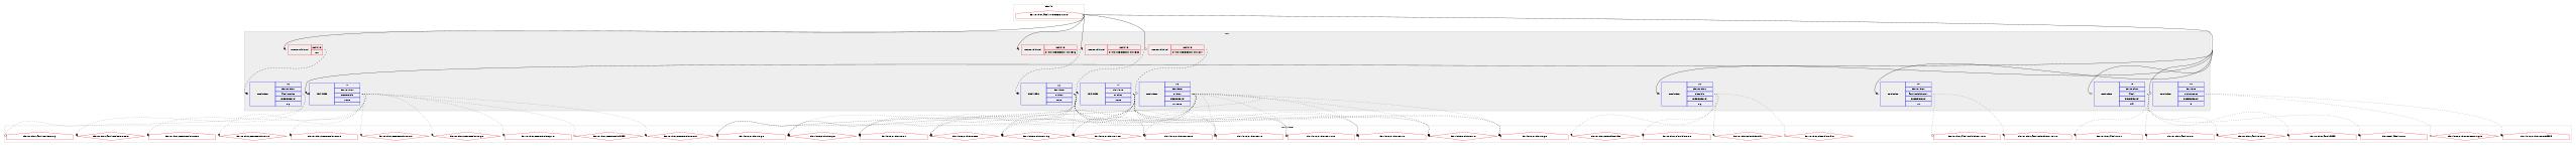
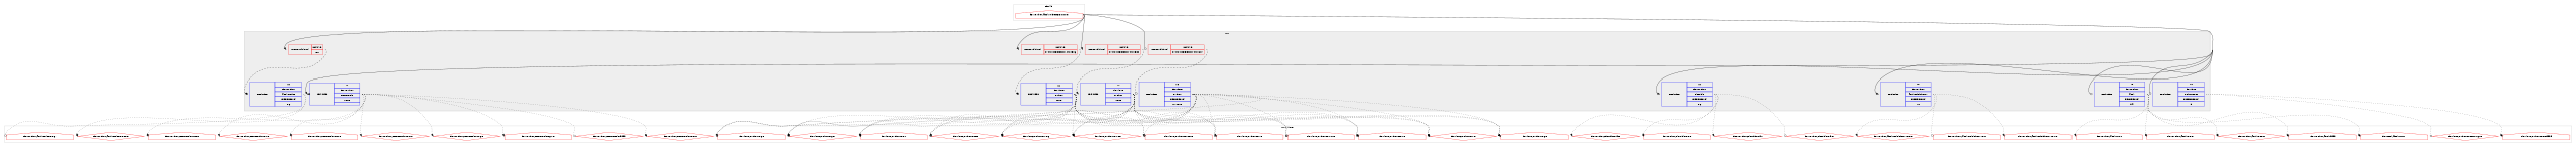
  digraph {
    compound=true
    concentrate=true
    fontname=Helvetica
    fontsize=10
    newrank=true
    rankdir=TB
    ranksep=1.5
    node [color=red fontname=Helvetica fontsize=10 shape=house]
    edge [arrowhead=normal headport=w style=dotted tailport=e weight=100]
    n1 [label="dev-python/flask-migrate-2.1.1-r1" width=4]
    n2 [color=blue label=<<TABLE BORDER="0" CELLBORDER="1" CELLSPACING="0" CELLPADDING="4" WIDTH="220"><TR><TD ROWSPAN="6" CELLPADDING="30">pack_dep</TD></TR><TR><TD WIDTH="110">no</TD></TR><TR><TD>dev-python</TD></TR><TR><TD>flask-script</TD></TR><TR><TD>greaterequal</TD></TR><TR><TD>0.6</TD></TR></TABLE>> shape=none]
    n3 [label=<<TABLE BORDER="0" CELLBORDER="1" CELLSPACING="0" CELLPADDING="4"><TR><TD ROWSPAN="3" CELLPADDING="10">use_conditional</TD></TR><TR><TD>positive</TD></TR><TR><TD>test</TD></TR></TABLE>> shape=none]
    n4 [color=blue label=<<TABLE BORDER="0" CELLBORDER="1" CELLSPACING="0" CELLPADDING="4" WIDTH="220"><TR><TD ROWSPAN="6" CELLPADDING="30">pack_dep</TD></TR><TR><TD WIDTH="110">no</TD></TR><TR><TD>dev-python</TD></TR><TR><TD>setuptools</TD></TR><TR><TD>none</TD></TR><TR><TD></TD></TR></TABLE>> shape=none]
    n5 [color=blue label=<<TABLE BORDER="0" CELLBORDER="1" CELLSPACING="0" CELLPADDING="4" WIDTH="220"><TR><TD ROWSPAN="6" CELLPADDING="30">pack_dep</TD></TR><TR><TD WIDTH="110">no</TD></TR><TR><TD>dev-lang</TD></TR><TR><TD>python</TD></TR><TR><TD>greaterequal</TD></TR><TR><TD>2.7.5-r2</TD></TR></TABLE>> shape=none]
    n6 [label=<<TABLE BORDER="0" CELLBORDER="1" CELLSPACING="0" CELLPADDING="4"><TR><TD ROWSPAN="3" CELLPADDING="10">use_conditional</TD></TR><TR><TD>positive</TD></TR><TR><TD>python_targets_python2_7</TD></TR></TABLE>> shape=none]
    n7 [color=blue label=<<TABLE BORDER="0" CELLBORDER="1" CELLSPACING="0" CELLPADDING="4" WIDTH="220"><TR><TD ROWSPAN="6" CELLPADDING="30">pack_dep</TD></TR><TR><TD WIDTH="110">no</TD></TR><TR><TD>dev-python</TD></TR><TR><TD>flask</TD></TR><TR><TD>greaterequal</TD></TR><TR><TD>0.9</TD></TR></TABLE>> shape=none]
    n8 [color=blue label=<<TABLE BORDER="0" CELLBORDER="1" CELLSPACING="0" CELLPADDING="4" WIDTH="220"><TR><TD ROWSPAN="6" CELLPADDING="30">pack_dep</TD></TR><TR><TD WIDTH="110">no</TD></TR><TR><TD>dev-lang</TD></TR><TR><TD>python</TD></TR><TR><TD>none</TD></TR><TR><TD></TD></TR></TABLE>> shape=none]
    n9 [label=<<TABLE BORDER="0" CELLBORDER="1" CELLSPACING="0" CELLPADDING="4"><TR><TD ROWSPAN="3" CELLPADDING="10">use_conditional</TD></TR><TR><TD>positive</TD></TR><TR><TD>python_targets_python3_5</TD></TR></TABLE>> shape=none]
    n10 [color=blue label=<<TABLE BORDER="0" CELLBORDER="1" CELLSPACING="0" CELLPADDING="4" WIDTH="220"><TR><TD ROWSPAN="6" CELLPADDING="30">pack_dep</TD></TR><TR><TD WIDTH="110">no</TD></TR><TR><TD>dev-lang</TD></TR><TR><TD>python</TD></TR><TR><TD>none</TD></TR><TR><TD></TD></TR></TABLE>> shape=none]
    n11 [label=<<TABLE BORDER="0" CELLBORDER="1" CELLSPACING="0" CELLPADDING="4"><TR><TD ROWSPAN="3" CELLPADDING="10">use_conditional</TD></TR><TR><TD>positive</TD></TR><TR><TD>python_targets_python3_6</TD></TR></TABLE>> shape=none]
    n12 [color=blue label=<<TABLE BORDER="0" CELLBORDER="1" CELLSPACING="0" CELLPADDING="4" WIDTH="220"><TR><TD ROWSPAN="6" CELLPADDING="30">pack_dep</TD></TR><TR><TD WIDTH="110">no</TD></TR><TR><TD>dev-lang</TD></TR><TR><TD>python-exec</TD></TR><TR><TD>greaterequal</TD></TR><TR><TD>2</TD></TR></TABLE>> shape=none]
    n13 [color=blue label=<<TABLE BORDER="0" CELLBORDER="1" CELLSPACING="0" CELLPADDING="4" WIDTH="220"><TR><TD ROWSPAN="6" CELLPADDING="30">pack_dep</TD></TR><TR><TD WIDTH="110">no</TD></TR><TR><TD>dev-python</TD></TR><TR><TD>alembic</TD></TR><TR><TD>greaterequal</TD></TR><TR><TD>0.6</TD></TR></TABLE>> shape=none]
    n14 [color=blue label=<<TABLE BORDER="0" CELLBORDER="1" CELLSPACING="0" CELLPADDING="4" WIDTH="220"><TR><TD ROWSPAN="6" CELLPADDING="30">pack_dep</TD></TR><TR><TD WIDTH="110">no</TD></TR><TR><TD>dev-python</TD></TR><TR><TD>flask-sqlalchemy</TD></TR><TR><TD>greaterequal</TD></TR><TR><TD>1.0</TD></TR></TABLE>> shape=none]
    n15 [label="dev-python/flask-script-2.0.5-r1" shape=diamond width=4]
    n16 [label="dev-python/flask-script-2.0.6" width=4]
    n17 [label="dev-python/setuptools-36.7.2" width=4]
    n18 [label="dev-python/setuptools-40.6.3" shape=diamond width=4]
    n19 [label="dev-python/setuptools-41.1.0" shape=diamond width=4]
    n20 [label="dev-python/setuptools-41.2.0" width=4]
    n21 [label="dev-python/setuptools-41.4.0" shape=diamond width=4]
    n22 [label="dev-python/setuptools-41.5.0" width=4]
    n23 [label="dev-python/setuptools-41.5.1" shape=diamond width=4]
    n24 [label="dev-python/setuptools-9999" shape=diamond width=4]
    n25 [label="dev-lang/python-2.7.15" shape=diamond width=4]
    n26 [label="dev-lang/python-2.7.16" shape=diamond width=4]
    n27 [label="dev-lang/python-3.5.5" shape=diamond width=4]
    n28 [label="dev-lang/python-3.5.7" width=4]
    n29 [label="dev-lang/python-3.6.5" shape=diamond width=4]
    n30 [label="dev-lang/python-3.6.8" width=4]
    n31 [label="dev-lang/python-3.6.2" width=4]
    n32 [label="dev-lang/python-3.7.2" shape=diamond width=4]
    n33 [label="dev-lang/python-3.7.3" width=4]
    n34 [label="dev-lang/python-3.7.4-r1" width=4]
    n35 [label="dev-lang/python-3.7.5" width=4]
    n36 [label="dev-lang/python-3.7.5-r1" width=4]
    n37 [label="dev-lang/python-exec-2.4.6-r1" shape=diamond width=4]
    n38 [label="dev-lang/python-exec-9999" width=4]
    n39 [label="dev-python/alembic-0.9.3" shape=diamond width=4]
    n40 [label="dev-python/alembic-0.9.5" shape=diamond width=4]
    n41 [label="dev-python/alembic-0.9.7" shape=diamond width=4]
    n42 [label="dev-python/alembic-1.0.8" width=4]
    n43 [label="dev-python/flask-0.12.2" shape=diamond width=4]
    n44 [label="dev-python/flask-1.0.2" width=4]
    n45 [label="dev-python/flask-1.0.4" width=4]
    n46 [label="dev-pack/flask-1.1.1" width=4]
    n47 [label="dev-python/flask-9999" width=4]
    n48 [label="dev-python/flask-sqlalchemy-2.1" width=4]
+   n49 [label="dev-python/flask-sqlalchemy-2.3.2" shape=diamond width=4]
    n50 [label="dev-python/flask-sqlalchemy-2.4.1" width=4]
    subgraph cluster_1 {
      color=gray
      label=<<i>ebuild</i>>
      rank=same
      n1
    }
    subgraph cluster_2 {
      color=gray
      label=<<i>dependencies</i>>
      subgraph cluster_3 {
        color=gray
        fillcolor="#eeeeee"
        label=<<i>compile</i>>
        style=filled
        subgraph sub_4 {
          color=gray
          fillcolor="#eeeeee"
          label=<<i>compile</i>>
          style=filled
          n3
          subgraph sub_5 {
            color=gray
            fillcolor="#eeeeee"
            label=<<i>compile</i>>
            style=filled
            n2
          }
        }
        subgraph sub_6 {
          color=gray
          fillcolor="#eeeeee"
          label=<<i>compile</i>>
          style=filled
          n4
        }
      }
      subgraph cluster_7 {
        color=gray
        fillcolor="#eeeeee"
        label=<<i>compile and run</i>>
        style=filled
        subgraph sub_8 {
          color=gray
          fillcolor="#eeeeee"
          label=<<i>compile and run</i>>
          style=filled
          n6
          subgraph sub_9 {
            color=gray
            fillcolor="#eeeeee"
            label=<<i>compile and run</i>>
            style=filled
            n5
          }
        }
        subgraph sub_10 {
          color=gray
          fillcolor="#eeeeee"
          label=<<i>compile and run</i>>
          style=filled
          n7
        }
        subgraph sub_11 {
          color=gray
          fillcolor="#eeeeee"
          label=<<i>compile and run</i>>
          style=filled
          n9
          subgraph sub_12 {
            color=gray
            fillcolor="#eeeeee"
            label=<<i>compile and run</i>>
            style=filled
            n8
          }
        }
        subgraph sub_13 {
          color=gray
          fillcolor="#eeeeee"
          label=<<i>compile and run</i>>
          style=filled
          n11
          subgraph sub_14 {
            color=gray
            fillcolor="#eeeeee"
            label=<<i>compile and run</i>>
            style=filled
            n10
          }
        }
        subgraph sub_15 {
          color=gray
          fillcolor="#eeeeee"
          label=<<i>compile and run</i>>
          style=filled
          n12
        }
        subgraph sub_16 {
          color=gray
          fillcolor="#eeeeee"
          label=<<i>compile and run</i>>
          style=filled
          n13
        }
        subgraph sub_17 {
          color=gray
          fillcolor="#eeeeee"
          label=<<i>compile and run</i>>
          style=filled
          n14
        }
      }
      subgraph cluster_18 {
        color=gray
        fillcolor="#eeeeee"
        label=<<i>run</i>>
        style=filled
      }
    }
    subgraph cluster_19 {
      color=gray
      label=<<i>candidates</i>>
      rank=same
      subgraph sub_20 {
        color=black
        label=<<i>candidates</i>>
        nodesep=1
        rank=same
        n15
        n16
      }
      subgraph sub_21 {
        color=black
        label=<<i>candidates</i>>
        nodesep=1
        rank=same
        n17
        n18
        n19
        n20
        n21
        n22
        n23
        n24
      }
      subgraph sub_22 {
        color=black
        label=<<i>candidates</i>>
        nodesep=1
        rank=same
        n25
        n26
        n27
        n28
        n29
        n30
        n31
        n32
        n33
        n34
        n35
        n36
      }
      subgraph sub_23 {
        color=black
        label=<<i>candidates</i>>
        nodesep=1
        rank=same
        n25
        n26
        n27
        n28
        n29
        n30
        n31
        n32
        n33
        n34
        n35
        n36
      }
      subgraph sub_24 {
        color=black
        label=<<i>candidates</i>>
        nodesep=1
        rank=same
        n37
        n38
      }
      subgraph sub_25 {
        color=black
        label=<<i>candidates</i>>
        nodesep=1
        rank=same
        n25
        n26
        n27
        n28
        n29
        n30
        n31
        n32
        n33
        n34
        n35
        n36
      }
      subgraph sub_26 {
        color=black
        label=<<i>candidates</i>>
        nodesep=1
        rank=same
        n39
        n40
        n41
        n42
      }
      subgraph sub_27 {
        color=black
        label=<<i>candidates</i>>
        nodesep=1
        rank=same
        n43
        n44
        n45
        n46
        n47
      }
      subgraph sub_28 {
        color=black
        label=<<i>candidates</i>>
        nodesep=1
        rank=same
        n48
+       n49
        n50
      }
    }
    n1 -> n3 [style=solid weight=20]
    n1 -> n4 [style=solid weight=20]
    n1 -> n6 [arrowhead=odot style=solid weight=20]
    n1 -> n7 [arrowhead=odot style=solid weight=20]
    n1 -> n9 [style=solid weight=20]
    n1 -> n11 [style=solid weight=20]
    n1 -> n12 [arrowhead=odot style=solid weight=20]
    n1 -> n13 [style=solid weight=20]
    n1 -> n14 [style=solid weight=20]
    n2 -> n15 [arrowhead=diamond]
    n2 -> n16 [arrowhead=odot]
    n3 -> n2 [arrowhead=diamond style=dashed weight=20]
    n4 -> n17
    n4 -> n18
    n4 -> n19
    n4 -> n20 [arrowhead=diamond]
    n4 -> n21
    n4 -> n22 [arrowhead=diamond]
    n4 -> n23 [arrowhead=diamond]
    n4 -> n24 [arrowhead=odot]
    n5 -> n25
    n5 -> n26 [arrowhead=odot]
    n5 -> n27 [arrowhead=odot]
    n5 -> n28 [arrowhead=odot]
    n5 -> n29 [arrowhead=diamond]
    n5 -> n30
    n5 -> n31
    n5 -> n32 [arrowhead=diamond]
    n5 -> n33 [arrowhead=odot]
    n5 -> n34 [arrowhead=odot]
    n5 -> n35
    n5 -> n36 [arrowhead=odot]
    n6 -> n5 [arrowhead=odot style=dashed weight=20]
    n7 -> n43 [arrowhead=diamond]
    n7 -> n44 [arrowhead=diamond]
    n7 -> n45
    n7 -> n46 [arrowhead=diamond]
    n7 -> n47 [arrowhead=diamond]
    n8 -> n25
    n8 -> n26
    n8 -> n27 [arrowhead=odot]
    n8 -> n28
    n8 -> n29 [arrowhead=odot]
    n8 -> n30 [arrowhead=odot]
    n8 -> n31
    n8 -> n32 [arrowhead=odot]
    n8 -> n33 [arrowhead=diamond]
    n8 -> n34 [arrowhead=odot]
    n8 -> n35 [arrowhead=odot]
    n8 -> n36
    n9 -> n8 [style=dashed weight=20]
    n10 -> n25 [arrowhead=diamond]
    n10 -> n26 [arrowhead=diamond]
    n10 -> n27 [arrowhead=diamond]
    n10 -> n28 [arrowhead=diamond]
    n10 -> n29 [arrowhead=diamond]
    n10 -> n30 [arrowhead=odot]
    n10 -> n31
    n10 -> n32 [arrowhead=diamond]
    n10 -> n33 [arrowhead=odot]
    n10 -> n34 [arrowhead=odot]
    n10 -> n35 [arrowhead=odot]
    n10 -> n36 [arrowhead=odot]
    n11 -> n10 [arrowhead=diamond style=dashed weight=20]
    n12 -> n37 [arrowhead=odot]
    n12 -> n38 [arrowhead=diamond]
    n13 -> n39
    n13 -> n40 [arrowhead=odot]
    n13 -> n41
    n13 -> n42 [arrowhead=diamond]
    n14 -> n48 [arrowhead=odot]
+   n14 -> n49
    n14 -> n50
  }
